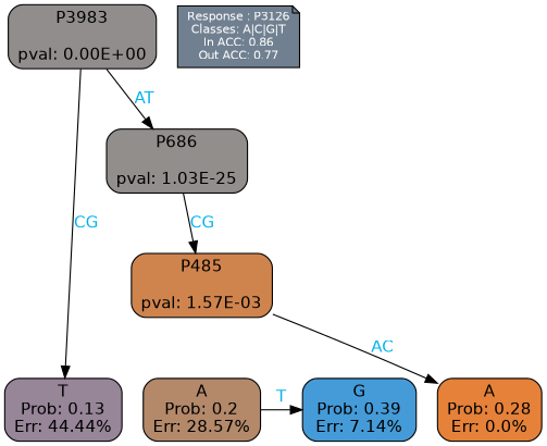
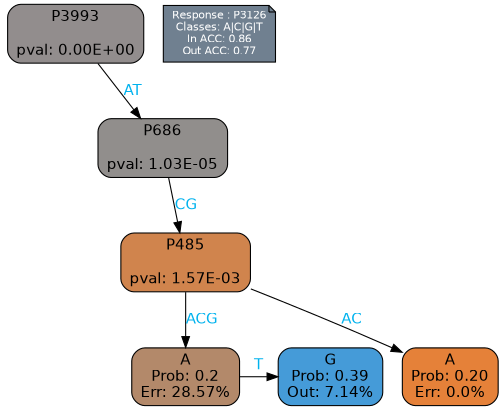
  digraph {
    ranksep=equally
    splines=polylines
    node [color=black fontname=helvetica shape=box style="filled, rounded"]
    edge [fontcolor=deepskyblue2 fontname=helvetica]
    n1 [fillcolor="#b3896a" label="A\nProb: 0.2\nErr: 28.57%"]
-   n2 [fillcolor="#e58139" label="A\nProb: 0.28\nErr: 0.0%"]
-   n3 [fillcolor="#459bd8" label="G\nProb: 0.39\nErr: 7.14%"]
-   n4 [fillcolor="#978598" label="T\nProb: 0.13\nErr: 44.44%"]
+   n2 [fillcolor="#e58139" label="A\nProb: 0.20\nErr: 0.0%"]
+   n3 [fillcolor="#459bd8" label="G\nProb: 0.39\nOut: 7.14%"]
    n5 [align=left fillcolor=slategray fontcolor=white fontsize=10 label="Response : P3126\nClasses: A|C|G|T\nIn ACC: 0.86\nOut ACC: 0.77\n" shape=note style=filled]
-   n6 [fillcolor="#928d8d" label="P3983\n\npval: 0.00E+00"]
-   n7 [fillcolor="#918e8c" label="P686\n\npval: 1.03E-25"]
+   n6 [fillcolor="#928d8d" label="P3993\n\npval: 0.00E+00"]
+   n7 [fillcolor="#918e8c" label="P686\n\npval: 1.03E-05"]
    n8 [fillcolor="#d0844d" label="P485\n\npval: 1.57E-03"]
    subgraph sub_1 {
      rank=same
      n1
      n2
      n3
-     n4
    }
    subgraph sub_2 {
      rank=same
      n5
      n6
    }
    n1 -> n3 [label=T]
-   n6 -> n4 [label=CG]
    n6 -> n7 [label=AT]
    n7 -> n8 [label=CG]
+   n8 -> n1 [label=ACG]
    n8 -> n2 [label=AC]
  }
